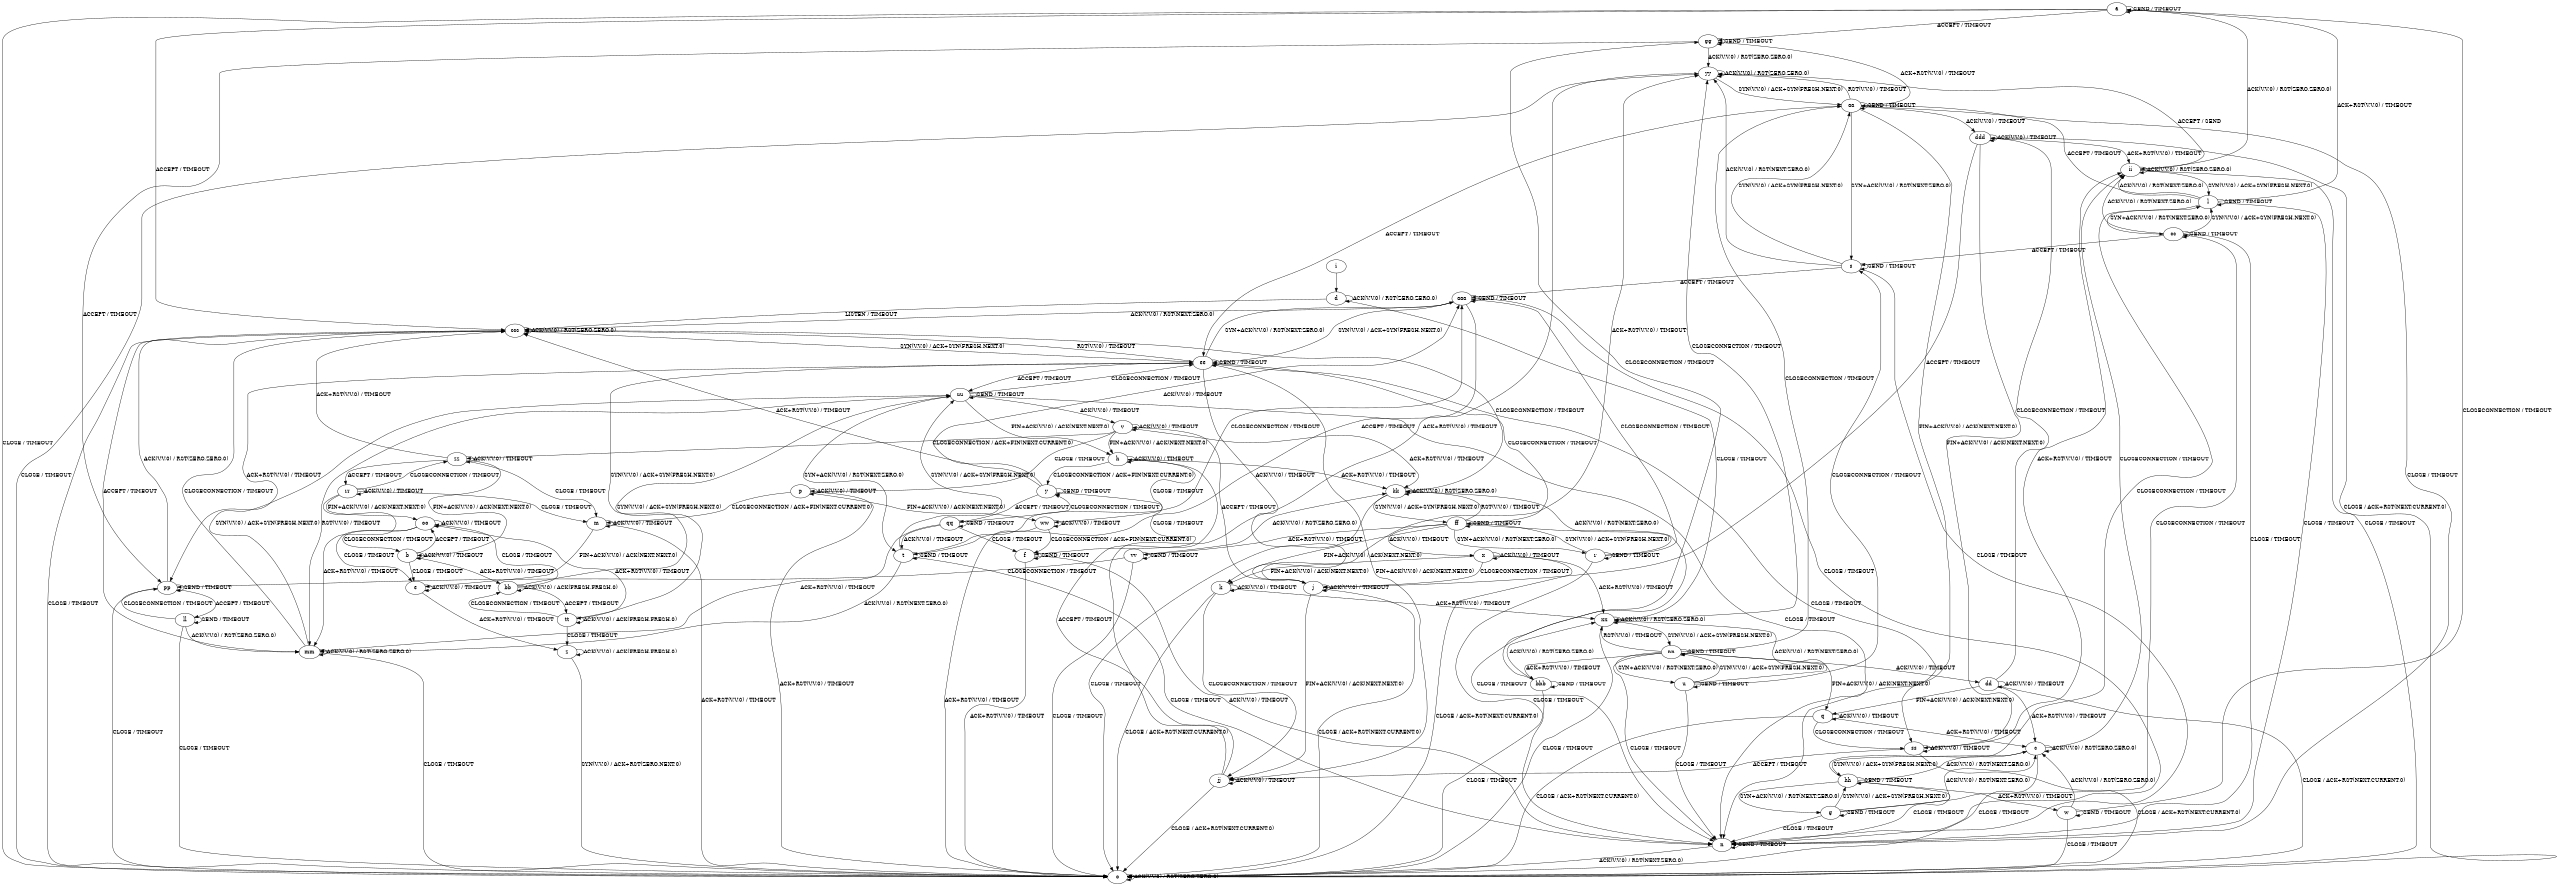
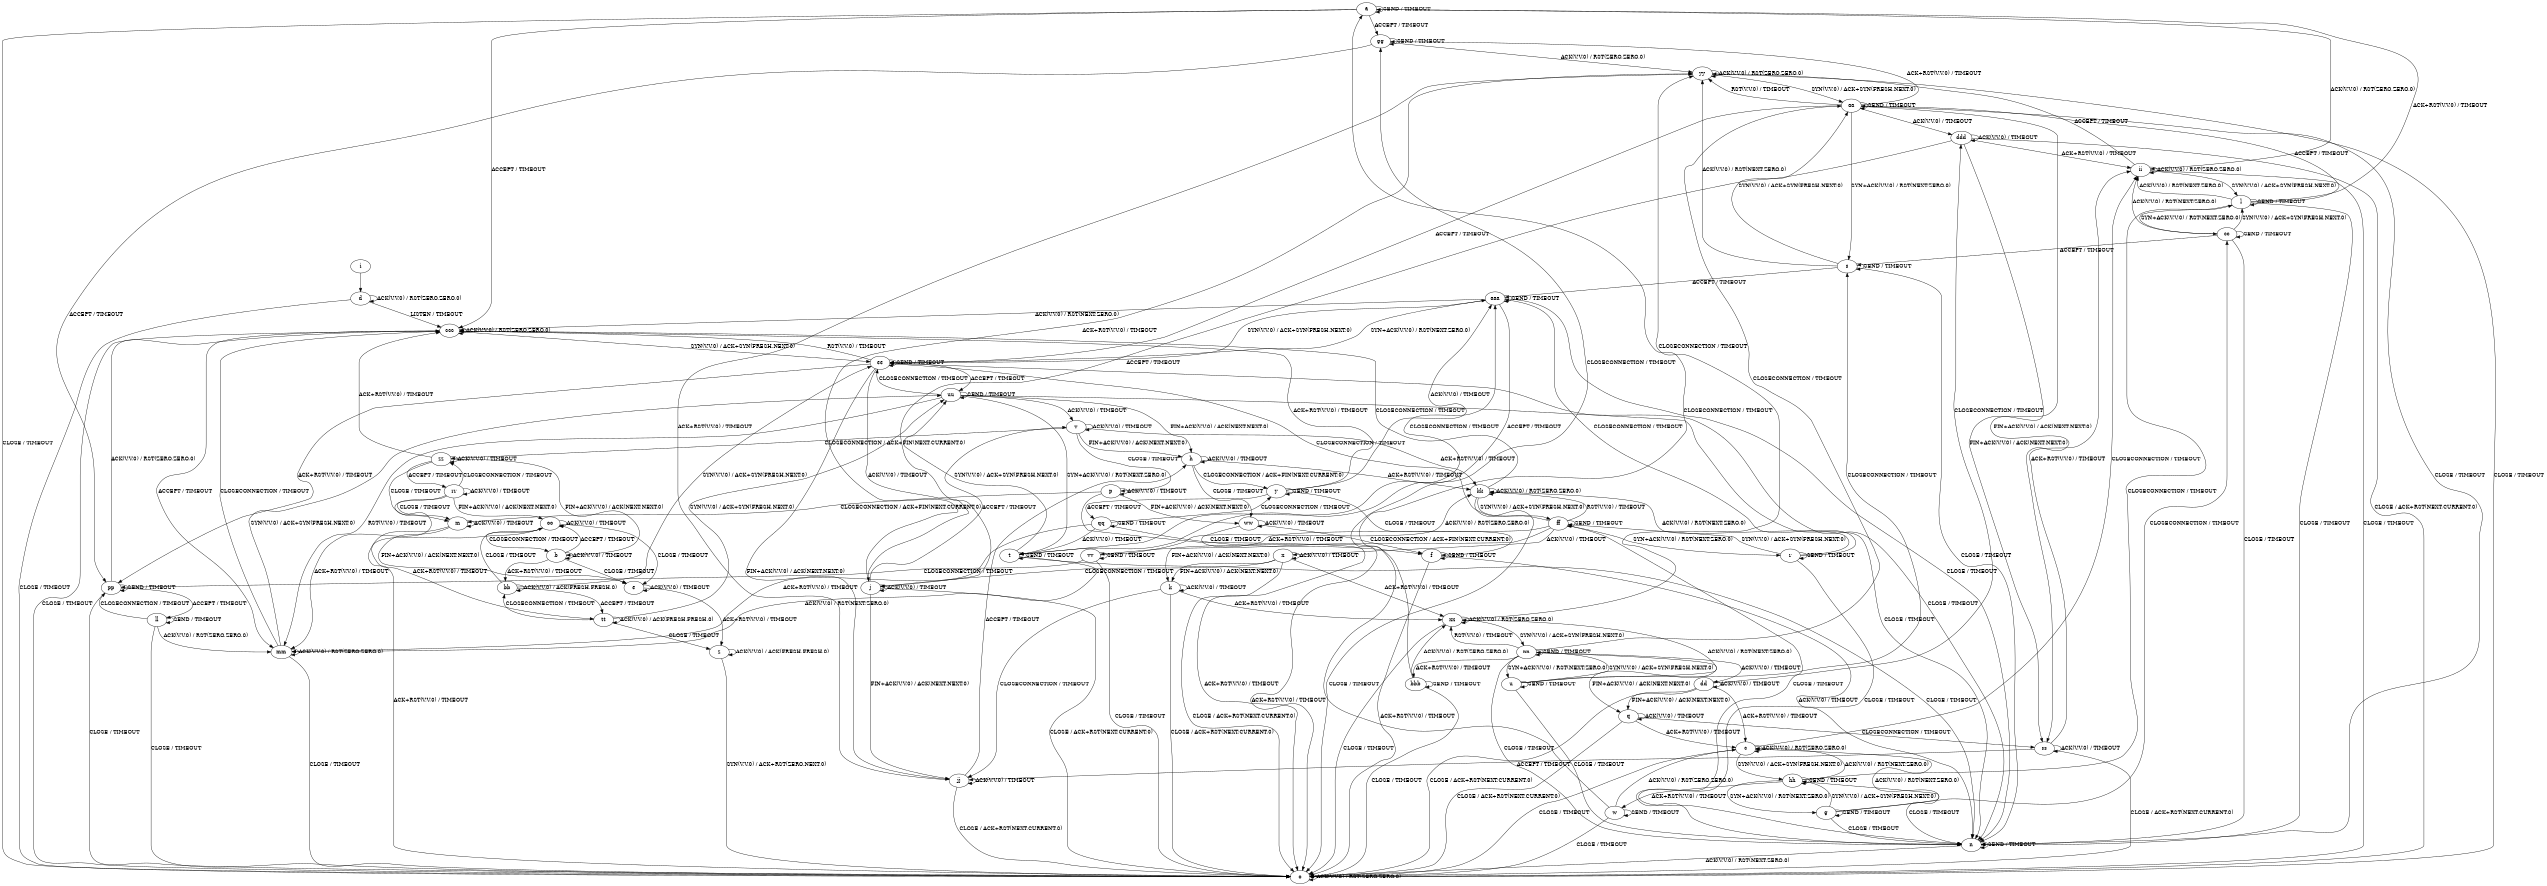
  digraph {
    "Incoming time"=209.0894432067871
    "Outgoing time"=452.62614464759827
    Output="{'States': 56, 'Transitions': 716, 'Filename': '../results/tcp/TCP_FreeBSD_Server-TCP_FreeBSD_Server-cvc4-2.dot'}"
    Reference="{'States': 56, 'Transitions': 716, 'Filename': '../subjects/tcp/TCP_FreeBSD_Server.dot'}"
    Solver=cvc4
    Updated="{'States': 56, 'Transitions': 716, 'Filename': '../subjects/tcp/TCP_FreeBSD_Server.dot'}"
    "f-measure"=1.0
    precision=1.0
    recall=1.0
    a
    o
    gg
    ii
    ccc
    yy
    pp
    l
    aa
    ll
    n
    cc
    b
    e
    bb
    oo
    z
    ee
    tt
    aaa
    j
    jj
    uu
    c
    hh
    g
    w
    d
    mm
    f
    s
    h
    y
    kk
    ww
    qq
    ff
    t
    k
    r
    x
    vv
    i
    v
    p
    zz
    m
    rr
    ss
    ddd
    xx
    nn
    q
    u
    dd
    bbb
    a -> a [label="SEND / TIMEOUT"]
    a -> o [label="CLOSE / TIMEOUT"]
    a -> gg [label="ACCEPT / TIMEOUT"]
    a -> ii [label="ACK(V,V,0) / RST(ZERO,ZERO,0)"]
    a -> ccc [label="ACCEPT / TIMEOUT"]
    o -> o [label="ACK(V,V,0) / RST(ZERO,ZERO,0)"]
    gg -> gg [label="SEND / TIMEOUT"]
    gg -> yy [label="ACK(V,V,0) / RST(ZERO,ZERO,0)"]
    gg -> pp [label="ACCEPT / TIMEOUT"]
    ii -> o [label="CLOSE / TIMEOUT"]
    ii -> ii [label="ACK(V,V,0) / RST(ZERO,ZERO,0)"]
-   ii -> yy [label="ACCEPT / SEND"]
+   ii -> yy [label="ACCEPT / TIMEOUT"]
    ii -> l [label="SYN(V,V,0) / ACK+SYN(FRESH,NEXT,0)"]
    ccc -> o [label="CLOSE / TIMEOUT"]
    ccc -> ccc [label="ACK(V,V,0) / RST(ZERO,ZERO,0)"]
    ccc -> ee [label="SYN(V,V,0) / ACK+SYN(FRESH,NEXT,0)"]
    ccc -> mm [label="ACCEPT / TIMEOUT"]
    yy -> o [label="CLOSE / TIMEOUT"]
    yy -> yy [label="ACK(V,V,0) / RST(ZERO,ZERO,0)"]
    yy -> aa [label="SYN(V,V,0) / ACK+SYN(FRESH,NEXT,0)"]
    pp -> o [label="CLOSE / TIMEOUT"]
    pp -> ccc [label="ACK(V,V,0) / RST(ZERO,ZERO,0)"]
    pp -> pp [label="SEND / TIMEOUT"]
    pp -> ll [label="ACCEPT / TIMEOUT"]
    l -> a [label="ACK+RST(V,V,0) / TIMEOUT"]
    l -> ii [label="ACK(V,V,0) / RST(NEXT,ZERO,0)"]
    l -> l [label="SEND / TIMEOUT"]
    l -> aa [label="ACCEPT / TIMEOUT"]
    l -> n [label="CLOSE / TIMEOUT"]
    l -> cc [label="SYN+ACK(V,V,0) / RST(NEXT,ZERO,0)"]
    aa -> gg [label="ACK+RST(V,V,0) / TIMEOUT"]
    aa -> yy [label="RST(V,V,0) / TIMEOUT"]
    aa -> aa [label="SEND / TIMEOUT"]
    aa -> n [label="CLOSE / TIMEOUT"]
    aa -> ee [label="ACCEPT / TIMEOUT"]
    aa -> s [label="SYN+ACK(V,V,0) / RST(NEXT,ZERO,0)"]
    aa -> ss [label="FIN+ACK(V,V,0) / ACK(NEXT,NEXT,0)"]
    aa -> ddd [label="ACK(V,V,0) / TIMEOUT"]
    ll -> o [label="CLOSE / TIMEOUT"]
    ll -> pp [label="CLOSECONNECTION / TIMEOUT"]
    ll -> ll [label="SEND / TIMEOUT"]
    ll -> mm [label="ACK(V,V,0) / RST(ZERO,ZERO,0)"]
    n -> o [label="ACK(V,V,0) / RST(NEXT,ZERO,0)"]
    n -> n [label="SEND / TIMEOUT"]
    cc -> ii [label="ACK(V,V,0) / RST(NEXT,ZERO,0)"]
    cc -> l [label="SYN(V,V,0) / ACK+SYN(FRESH,NEXT,0)"]
    cc -> n [label="CLOSE / TIMEOUT"]
    cc -> cc [label="SEND / TIMEOUT"]
    cc -> s [label="ACCEPT / TIMEOUT"]
    b -> b [label="ACK(V,V,0) / TIMEOUT"]
    b -> e [label="CLOSE / TIMEOUT"]
    b -> bb [label="ACK+RST(V,V,0) / TIMEOUT"]
    b -> oo [label="ACCEPT / TIMEOUT"]
    e -> e [label="ACK(V,V,0) / TIMEOUT"]
    e -> z [label="ACK+RST(V,V,0) / TIMEOUT"]
    bb -> bb [label="ACK(V,V,0) / ACK(FRESH,FRESH,0)"]
    bb -> oo [label="CLOSE / TIMEOUT"]
    bb -> ee [label="SYN(V,V,0) / ACK+SYN(FRESH,NEXT,0)"]
    bb -> tt [label="ACCEPT / TIMEOUT"]
    oo -> b [label="CLOSECONNECTION / TIMEOUT"]
    oo -> e [label="CLOSE / TIMEOUT"]
    oo -> oo [label="ACK(V,V,0) / TIMEOUT"]
    oo -> tt [label="ACK+RST(V,V,0) / TIMEOUT"]
    z -> o [label="SYN(V,V,0) / ACK+RST(ZERO,NEXT,0)"]
    z -> z [label="ACK(V,V,0) / ACK(FRESH,FRESH,0)"]
    ee -> ccc [label="RST(V,V,0) / TIMEOUT"]
    ee -> pp [label="ACK+RST(V,V,0) / TIMEOUT"]
    ee -> n [label="CLOSE / TIMEOUT"]
    ee -> ee [label="SEND / TIMEOUT"]
    ee -> aaa [label="SYN+ACK(V,V,0) / RST(NEXT,ZERO,0)"]
    ee -> j [label="ACK(V,V,0) / TIMEOUT"]
    ee -> jj [label="FIN+ACK(V,V,0) / ACK(NEXT,NEXT,0)"]
    ee -> uu [label="ACCEPT / TIMEOUT"]
    tt -> bb [label="CLOSECONNECTION / TIMEOUT"]
    tt -> z [label="CLOSE / TIMEOUT"]
    tt -> tt [label="ACK(V,V,0) / ACK(FRESH,FRESH,0)"]
    tt -> uu [label="SYN(V,V,0) / ACK+SYN(FRESH,NEXT,0)"]
    aaa -> ccc [label="ACK(V,V,0) / RST(NEXT,ZERO,0)"]
    aaa -> n [label="CLOSE / TIMEOUT"]
    aaa -> ee [label="SYN(V,V,0) / ACK+SYN(FRESH,NEXT,0)"]
    aaa -> aaa [label="SEND / TIMEOUT"]
    aaa -> t [label="ACCEPT / TIMEOUT"]
    j -> o [label="CLOSE / ACK+RST(NEXT,CURRENT,0)"]
    j -> yy [label="ACK+RST(V,V,0) / TIMEOUT"]
    j -> j [label="ACK(V,V,0) / TIMEOUT"]
    j -> jj [label="FIN+ACK(V,V,0) / ACK(NEXT,NEXT,0)"]
    j -> v [label="ACCEPT / TIMEOUT"]
    jj -> o [label="CLOSE / ACK+RST(NEXT,CURRENT,0)"]
    jj -> yy [label="ACK+RST(V,V,0) / TIMEOUT"]
    jj -> jj [label="ACK(V,V,0) / TIMEOUT"]
    jj -> h [label="ACCEPT / TIMEOUT"]
    uu -> n [label="CLOSE / TIMEOUT"]
    uu -> ee [label="CLOSECONNECTION / TIMEOUT"]
    uu -> uu [label="SEND / TIMEOUT"]
    uu -> mm [label="RST(V,V,0) / TIMEOUT"]
    uu -> h [label="FIN+ACK(V,V,0) / ACK(NEXT,NEXT,0)"]
    uu -> t [label="SYN+ACK(V,V,0) / RST(NEXT,ZERO,0)"]
    uu -> v [label="ACK(V,V,0) / TIMEOUT"]
    c -> o [label="CLOSE / TIMEOUT"]
    c -> ii [label="CLOSECONNECTION / TIMEOUT"]
    c -> c [label="ACK(V,V,0) / RST(ZERO,ZERO,0)"]
    c -> hh [label="SYN(V,V,0) / ACK+SYN(FRESH,NEXT,0)"]
    hh -> l [label="CLOSECONNECTION / TIMEOUT"]
    hh -> n [label="CLOSE / TIMEOUT"]
    hh -> c [label="ACK(V,V,0) / RST(NEXT,ZERO,0)"]
    hh -> hh [label="SEND / TIMEOUT"]
    hh -> g [label="SYN+ACK(V,V,0) / RST(NEXT,ZERO,0)"]
    hh -> w [label="ACK+RST(V,V,0) / TIMEOUT"]
    g -> n [label="CLOSE / TIMEOUT"]
    g -> cc [label="CLOSECONNECTION / TIMEOUT"]
    g -> c [label="ACK(V,V,0) / RST(NEXT,ZERO,0)"]
    g -> hh [label="SYN(V,V,0) / ACK+SYN(FRESH,NEXT,0)"]
    g -> g [label="SEND / TIMEOUT"]
    w -> a [label="CLOSECONNECTION / TIMEOUT"]
    w -> o [label="CLOSE / TIMEOUT"]
    w -> c [label="ACK(V,V,0) / RST(ZERO,ZERO,0)"]
    w -> w [label="SEND / TIMEOUT"]
-   d -> xx [label="CLOSE / TIMEOUT"]
+   d -> o [label="CLOSE / TIMEOUT"]
    d -> ccc [label="LISTEN / TIMEOUT"]
    d -> d [label="ACK(V,V,0) / RST(ZERO,ZERO,0)"]
    mm -> o [label="CLOSE / TIMEOUT"]
    mm -> ccc [label="CLOSECONNECTION / TIMEOUT"]
    mm -> uu [label="SYN(V,V,0) / ACK+SYN(FRESH,NEXT,0)"]
    mm -> mm [label="ACK(V,V,0) / RST(ZERO,ZERO,0)"]
    f -> o [label="ACK+RST(V,V,0) / TIMEOUT"]
    f -> n [label="ACK(V,V,0) / TIMEOUT"]
    f -> f [label="SEND / TIMEOUT"]
    s -> yy [label="ACK(V,V,0) / RST(NEXT,ZERO,0)"]
    s -> aa [label="SYN(V,V,0) / ACK+SYN(FRESH,NEXT,0)"]
    s -> n [label="CLOSE / TIMEOUT"]
    s -> aaa [label="ACCEPT / TIMEOUT"]
    s -> s [label="SEND / TIMEOUT"]
    h -> h [label="ACK(V,V,0) / TIMEOUT"]
    h -> y [label="CLOSECONNECTION / ACK+FIN(NEXT,CURRENT,0)"]
    h -> kk [label="ACK+RST(V,V,0) / TIMEOUT"]
    h -> ww [label="CLOSE / TIMEOUT"]
    y -> ccc [label="ACK+RST(V,V,0) / TIMEOUT"]
    y -> aaa [label="ACK(V,V,0) / TIMEOUT"]
    y -> f [label="CLOSE / TIMEOUT"]
    y -> y [label="SEND / TIMEOUT"]
    y -> qq [label="ACCEPT / TIMEOUT"]
    kk -> o [label="CLOSE / TIMEOUT"]
    kk -> ccc [label="CLOSECONNECTION / TIMEOUT"]
    kk -> kk [label="ACK(V,V,0) / RST(ZERO,ZERO,0)"]
    kk -> ff [label="SYN(V,V,0) / ACK+SYN(FRESH,NEXT,0)"]
    ww -> o [label="ACK+RST(V,V,0) / TIMEOUT"]
    ww -> f [label="CLOSECONNECTION / ACK+FIN(NEXT,CURRENT,0)"]
    ww -> ww [label="ACK(V,V,0) / TIMEOUT"]
    qq -> mm [label="ACK+RST(V,V,0) / TIMEOUT"]
    qq -> f [label="CLOSE / TIMEOUT"]
    qq -> y [label="CLOSECONNECTION / TIMEOUT"]
    qq -> qq [label="SEND / TIMEOUT"]
    qq -> t [label="ACK(V,V,0) / TIMEOUT"]
    ff -> n [label="CLOSE / TIMEOUT"]
    ff -> ee [label="CLOSECONNECTION / TIMEOUT"]
    ff -> kk [label="RST(V,V,0) / TIMEOUT"]
    ff -> ff [label="SEND / TIMEOUT"]
    ff -> k [label="FIN+ACK(V,V,0) / ACK(NEXT,NEXT,0)"]
    ff -> r [label="SYN+ACK(V,V,0) / RST(NEXT,ZERO,0)"]
    ff -> x [label="ACK(V,V,0) / TIMEOUT"]
    ff -> vv [label="ACK+RST(V,V,0) / TIMEOUT"]
    t -> n [label="CLOSE / TIMEOUT"]
    t -> aaa [label="CLOSECONNECTION / TIMEOUT"]
    t -> uu [label="SYN(V,V,0) / ACK+SYN(FRESH,NEXT,0)"]
    t -> mm [label="ACK(V,V,0) / RST(NEXT,ZERO,0)"]
    t -> t [label="SEND / TIMEOUT"]
    k -> o [label="CLOSE / ACK+RST(NEXT,CURRENT,0)"]
    k -> jj [label="CLOSECONNECTION / TIMEOUT"]
    k -> k [label="ACK(V,V,0) / TIMEOUT"]
    k -> xx [label="ACK+RST(V,V,0) / TIMEOUT"]
    r -> n [label="CLOSE / TIMEOUT"]
    r -> aaa [label="CLOSECONNECTION / TIMEOUT"]
    r -> kk [label="ACK(V,V,0) / RST(NEXT,ZERO,0)"]
    r -> ff [label="SYN(V,V,0) / ACK+SYN(FRESH,NEXT,0)"]
    r -> r [label="SEND / TIMEOUT"]
    x -> o [label="CLOSE / ACK+RST(NEXT,CURRENT,0)"]
    x -> j [label="CLOSECONNECTION / TIMEOUT"]
    x -> k [label="FIN+ACK(V,V,0) / ACK(NEXT,NEXT,0)"]
    x -> x [label="ACK(V,V,0) / TIMEOUT"]
    x -> xx [label="ACK+RST(V,V,0) / TIMEOUT"]
    vv -> o [label="CLOSE / TIMEOUT"]
    vv -> pp [label="CLOSECONNECTION / TIMEOUT"]
    vv -> kk [label="ACK(V,V,0) / RST(ZERO,ZERO,0)"]
    vv -> vv [label="SEND / TIMEOUT"]
    i -> d
    v -> h [label="FIN+ACK(V,V,0) / ACK(NEXT,NEXT,0)"]
    v -> kk [label="ACK+RST(V,V,0) / TIMEOUT"]
    v -> v [label="ACK(V,V,0) / TIMEOUT"]
    v -> p [label="CLOSE / TIMEOUT"]
    v -> zz [label="CLOSECONNECTION / ACK+FIN(NEXT,CURRENT,0)"]
    p -> o [label="ACK+RST(V,V,0) / TIMEOUT"]
    p -> ww [label="FIN+ACK(V,V,0) / ACK(NEXT,NEXT,0)"]
    p -> p [label="ACK(V,V,0) / TIMEOUT"]
    p -> m [label="CLOSECONNECTION / ACK+FIN(NEXT,CURRENT,0)"]
    zz -> ccc [label="ACK+RST(V,V,0) / TIMEOUT"]
    zz -> b [label="FIN+ACK(V,V,0) / ACK(NEXT,NEXT,0)"]
    zz -> zz [label="ACK(V,V,0) / TIMEOUT"]
    zz -> m [label="CLOSE / TIMEOUT"]
    zz -> rr [label="ACCEPT / TIMEOUT"]
    m -> o [label="ACK+RST(V,V,0) / TIMEOUT"]
    m -> e [label="FIN+ACK(V,V,0) / ACK(NEXT,NEXT,0)"]
    m -> m [label="ACK(V,V,0) / TIMEOUT"]
    rr -> oo [label="FIN+ACK(V,V,0) / ACK(NEXT,NEXT,0)"]
    rr -> mm [label="ACK+RST(V,V,0) / TIMEOUT"]
    rr -> zz [label="CLOSECONNECTION / TIMEOUT"]
    rr -> m [label="CLOSE / TIMEOUT"]
    rr -> rr [label="ACK(V,V,0) / TIMEOUT"]
    ss -> o [label="CLOSE / ACK+RST(NEXT,CURRENT,0)"]
    ss -> ii [label="ACK+RST(V,V,0) / TIMEOUT"]
    ss -> jj [label="ACCEPT / TIMEOUT"]
    ss -> ss [label="ACK(V,V,0) / TIMEOUT"]
    ddd -> o [label="CLOSE / ACK+RST(NEXT,CURRENT,0)"]
    ddd -> ii [label="ACK+RST(V,V,0) / TIMEOUT"]
    ddd -> j [label="ACCEPT / TIMEOUT"]
    ddd -> ss [label="FIN+ACK(V,V,0) / ACK(NEXT,NEXT,0)"]
    ddd -> ddd [label="ACK(V,V,0) / TIMEOUT"]
    xx -> o [label="CLOSE / TIMEOUT"]
    xx -> yy [label="CLOSECONNECTION / TIMEOUT"]
    xx -> xx [label="ACK(V,V,0) / RST(ZERO,ZERO,0)"]
    xx -> nn [label="SYN(V,V,0) / ACK+SYN(FRESH,NEXT,0)"]
    nn -> aa [label="CLOSECONNECTION / TIMEOUT"]
    nn -> n [label="CLOSE / TIMEOUT"]
    nn -> xx [label="RST(V,V,0) / TIMEOUT"]
    nn -> nn [label="SEND / TIMEOUT"]
    nn -> q [label="FIN+ACK(V,V,0) / ACK(NEXT,NEXT,0)"]
    nn -> u [label="SYN+ACK(V,V,0) / RST(NEXT,ZERO,0)"]
    nn -> dd [label="ACK(V,V,0) / TIMEOUT"]
    nn -> bbb [label="ACK+RST(V,V,0) / TIMEOUT"]
    q -> o [label="CLOSE / ACK+RST(NEXT,CURRENT,0)"]
    q -> c [label="ACK+RST(V,V,0) / TIMEOUT"]
    q -> ss [label="CLOSECONNECTION / TIMEOUT"]
    q -> q [label="ACK(V,V,0) / TIMEOUT"]
    u -> n [label="CLOSE / TIMEOUT"]
    u -> s [label="CLOSECONNECTION / TIMEOUT"]
    u -> xx [label="ACK(V,V,0) / RST(NEXT,ZERO,0)"]
    u -> nn [label="SYN(V,V,0) / ACK+SYN(FRESH,NEXT,0)"]
    u -> u [label="SEND / TIMEOUT"]
    dd -> o [label="CLOSE / ACK+RST(NEXT,CURRENT,0)"]
    dd -> c [label="ACK+RST(V,V,0) / TIMEOUT"]
    dd -> ddd [label="CLOSECONNECTION / TIMEOUT"]
    dd -> q [label="FIN+ACK(V,V,0) / ACK(NEXT,NEXT,0)"]
    dd -> dd [label="ACK(V,V,0) / TIMEOUT"]
    bbb -> o [label="CLOSE / TIMEOUT"]
    bbb -> gg [label="CLOSECONNECTION / TIMEOUT"]
    bbb -> xx [label="ACK(V,V,0) / RST(ZERO,ZERO,0)"]
    bbb -> bbb [label="SEND / TIMEOUT"]
  }
